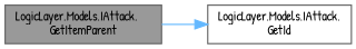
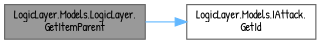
  digraph {
    rankdir=LR
    fontname="Patrick Hand"
    node [fontname="Patrick Hand" fontsize=10 shape=box style=filled]
-   n1 [color=gray40 fillcolor=grey60 fontcolor=black height=0.2 label="LogicLayer.Models.IAttack.\lGetItemParent" width=0.4]
+   n1 [color=gray40 fillcolor=grey60 fontcolor=black height=0.2 label="LogicLayer.Models.LogicLayer.\lGetItemParent" width=0.4]
    n2 [color=grey40 fillcolor=white height=0.2 label="LogicLayer.Models.IAttack.\lGetId" width=0.4]
    n1 -> n2 [color=steelblue1 fontname="Patrick Hand" fontsize=10 labelfontname=Helvetica labelfontsize=10 style=solid]
  }
